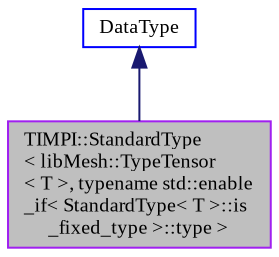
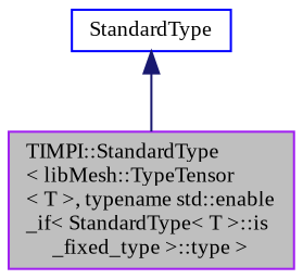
  digraph {
    fontname="Liberation Serif"
    node [fontname="Liberation Serif" fontsize=10 shape=record style=filled]
    n1 [color=purple fillcolor=grey75 fontcolor=black height=0.2 label="TIMPI::StandardType\l\< libMesh::TypeTensor\l\< T \>, typename std::enable\l_if\< StandardType\< T \>::is\l_fixed_type \>::type \>" width=0.4]
-   n2 [color=blue fillcolor=white height=0.2 label=DataType width=0.4]
+   n2 [color=blue fillcolor=white height=0.2 label=StandardType width=0.4]
    n2 -> n1 [color=midnightblue dir=back fontname="Liberation Serif" fontsize=10 labelfontname=Helvetica labelfontsize=10 style=solid]
  }
